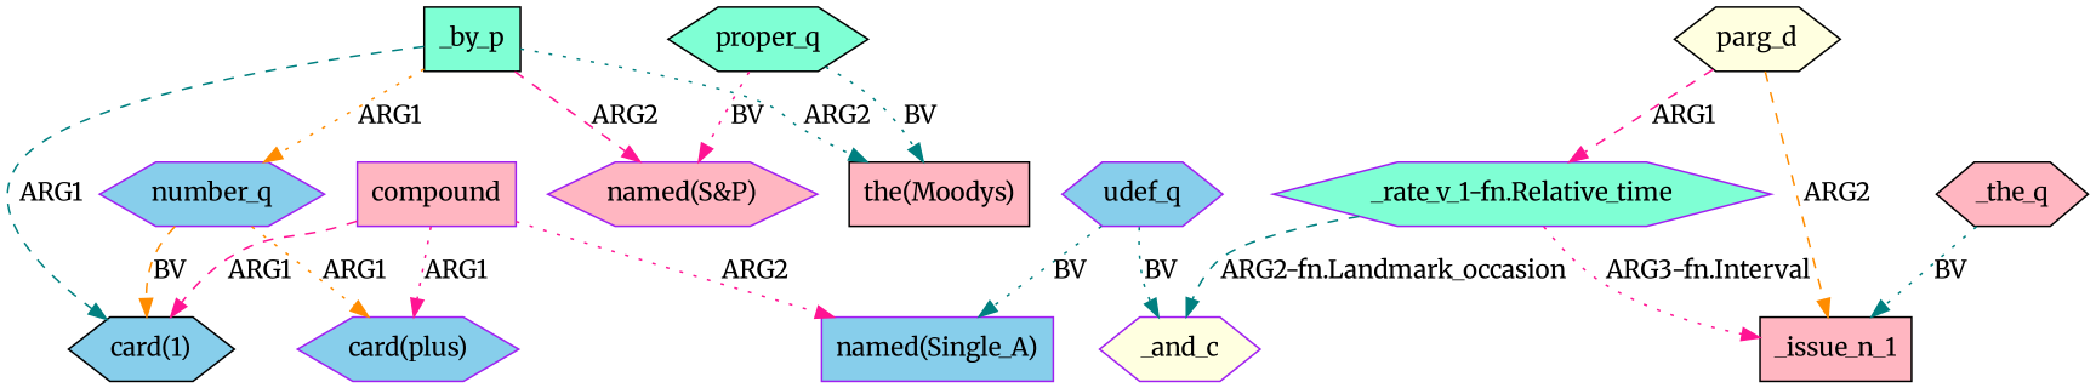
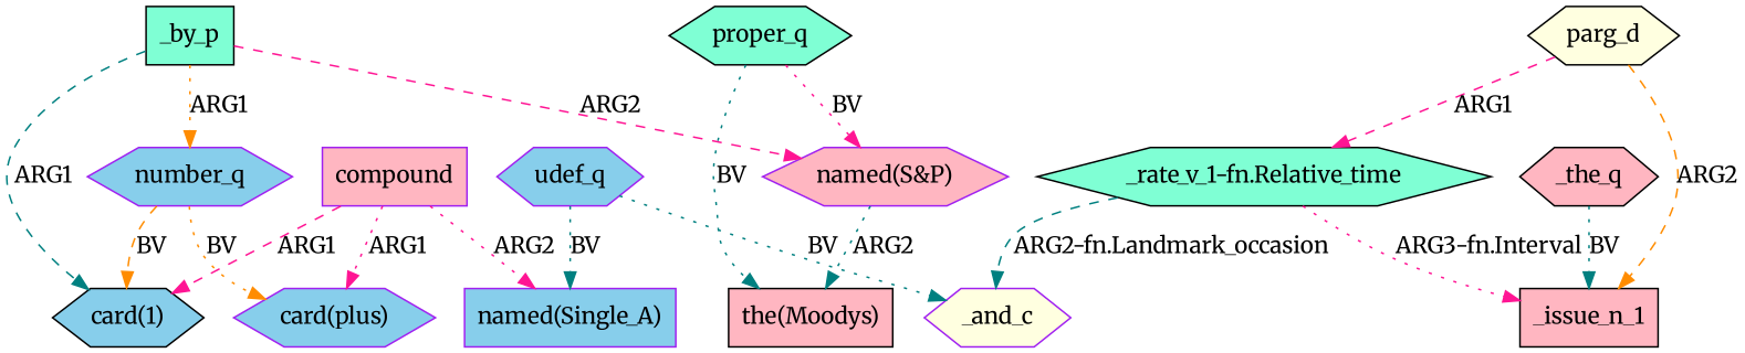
  digraph {
    fontname=Merriweather
    node [color=purple fillcolor=lightpink fontname=Merriweather shape=hexagon style=filled]
    edge [color=deeppink fontname=Merriweather style=dotted]
    compound [shape=box]
    "card(plus)" [fillcolor=skyblue]
    "card(1)" [color=black fillcolor=skyblue]
    "named(Single_A)" [fillcolor=skyblue shape=box]
    number_q [fillcolor=skyblue]
    parg_d [color=black fillcolor=lightyellow]
    _issue_n_1 [color=black shape=box]
-   "_rate_v_1-fn.Relative_time" [fillcolor=aquamarine]
+   "_rate_v_1-fn.Relative_time" [color=black fillcolor=aquamarine]
    _and_c [fillcolor=lightyellow]
    _the_q [color=black]
    proper_q [color=black fillcolor=aquamarine]
    "named(S&P)"
    n13 [color=black label="the(Moodys)" shape=box]
    _by_p [color=black fillcolor=aquamarine shape=box]
    udef_q [fillcolor=skyblue]
    compound -> "card(plus)" [label=ARG1]
    compound -> "card(1)" [label=ARG1 style=dashed]
    compound -> "named(Single_A)" [label=ARG2]
-   number_q -> "card(plus)" [color=darkorange label=ARG1]
+   number_q -> "card(plus)" [color=darkorange label=BV]
    number_q -> "card(1)" [color=darkorange label=BV style=dashed]
    parg_d -> _issue_n_1 [color=darkorange label=ARG2 style=dashed]
    parg_d -> "_rate_v_1-fn.Relative_time" [label=ARG1 style=dashed]
    "_rate_v_1-fn.Relative_time" -> _issue_n_1 [label="ARG3-fn.Interval"]
    "_rate_v_1-fn.Relative_time" -> _and_c [color=teal label="ARG2-fn.Landmark_occasion" style=dashed]
    _the_q -> _issue_n_1 [color=teal label=BV]
    proper_q -> "named(S&P)" [label=BV]
    proper_q -> n13 [color=teal label=BV]
    _by_p -> "card(1)" [color=teal label=ARG1 style=dashed]
    _by_p -> number_q [color=darkorange label=ARG1]
    _by_p -> "named(S&P)" [label=ARG2 style=dashed]
-   _by_p -> n13 [color=teal label=ARG2]
+   "named(S&P)" -> n13 [color=teal label=ARG2]
    udef_q -> "named(Single_A)" [color=teal label=BV]
    udef_q -> _and_c [color=teal label=BV]
  }
